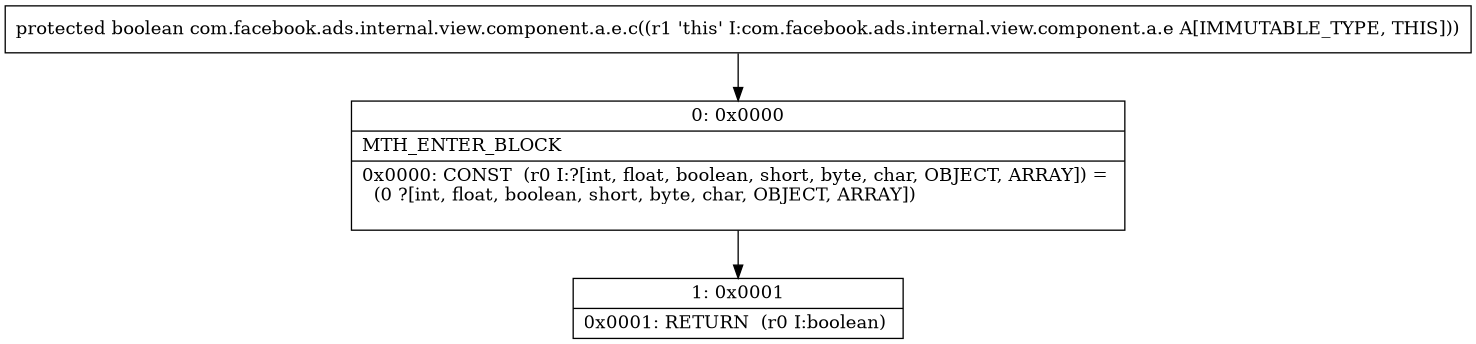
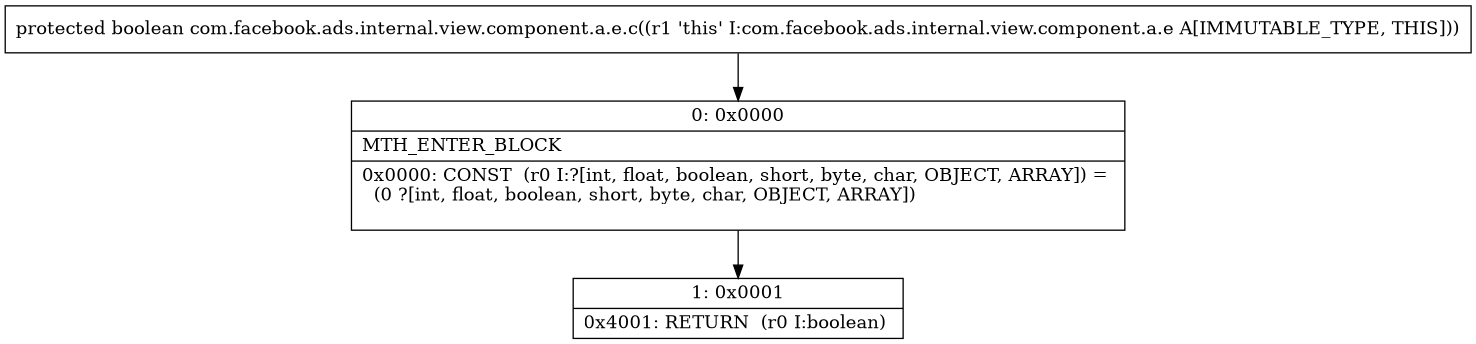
  digraph {
    node [shape=record]
    n1 [label="{0\:\ 0x0000|MTH_ENTER_BLOCK\l|0x0000: CONST  (r0 I:?[int, float, boolean, short, byte, char, OBJECT, ARRAY]) = \l  (0 ?[int, float, boolean, short, byte, char, OBJECT, ARRAY])\l \l}"]
-   n2 [label="{1\:\ 0x0001|0x0001: RETURN  (r0 I:boolean) \l}"]
+   n2 [label="{1\:\ 0x0001|0x4001: RETURN  (r0 I:boolean) \l}"]
    n3 [label="{protected boolean com.facebook.ads.internal.view.component.a.e.c((r1 'this' I:com.facebook.ads.internal.view.component.a.e A[IMMUTABLE_TYPE, THIS])) }"]
    n1 -> n2
    n3 -> n1
  }
